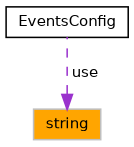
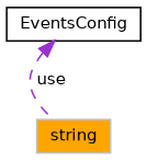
  digraph {
    node [fontname=Helvetica fontsize=10 shape=record style=filled]
    n1 [color=black fillcolor=white fontcolor=black height=0.2 label=EventsConfig width=0.4]
    n2 [color=grey75 fillcolor=orange height=0.2 label=string width=0.4]
-   n2 -> n1 [color=darkorchid3 dir=back fontname=Helvetica fontsize=10 label=" use" labelfontname=Helvetica labelfontsize=10 style=dashed]
+   n1 -> n2 [color=darkorchid3 dir=back fontname=Helvetica fontsize=10 label=" use" labelfontname=Helvetica labelfontsize=10 style=dashed]
  }
